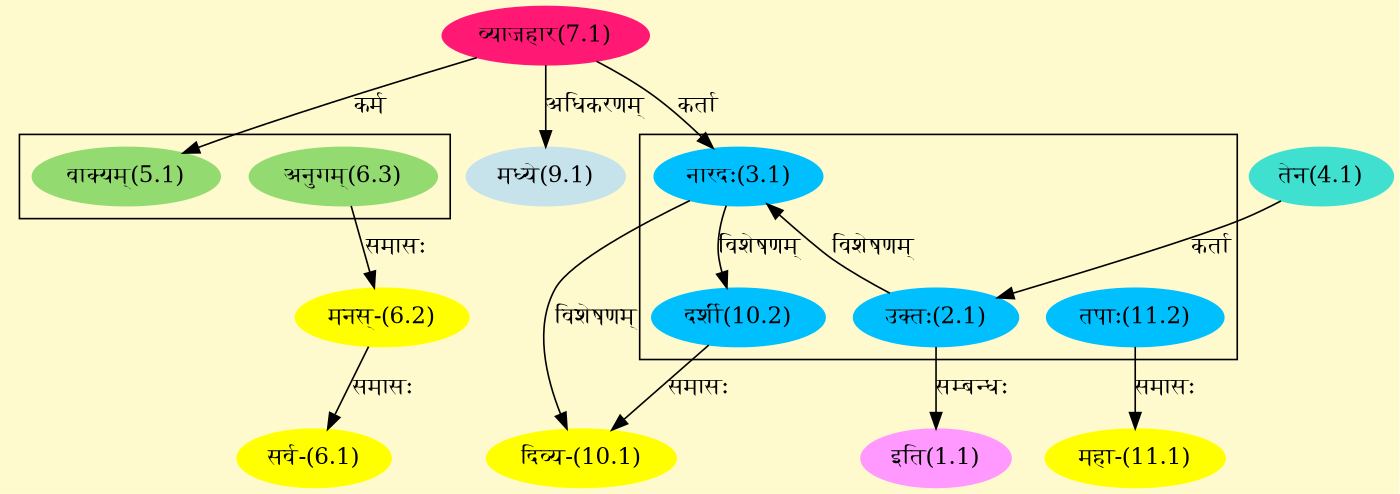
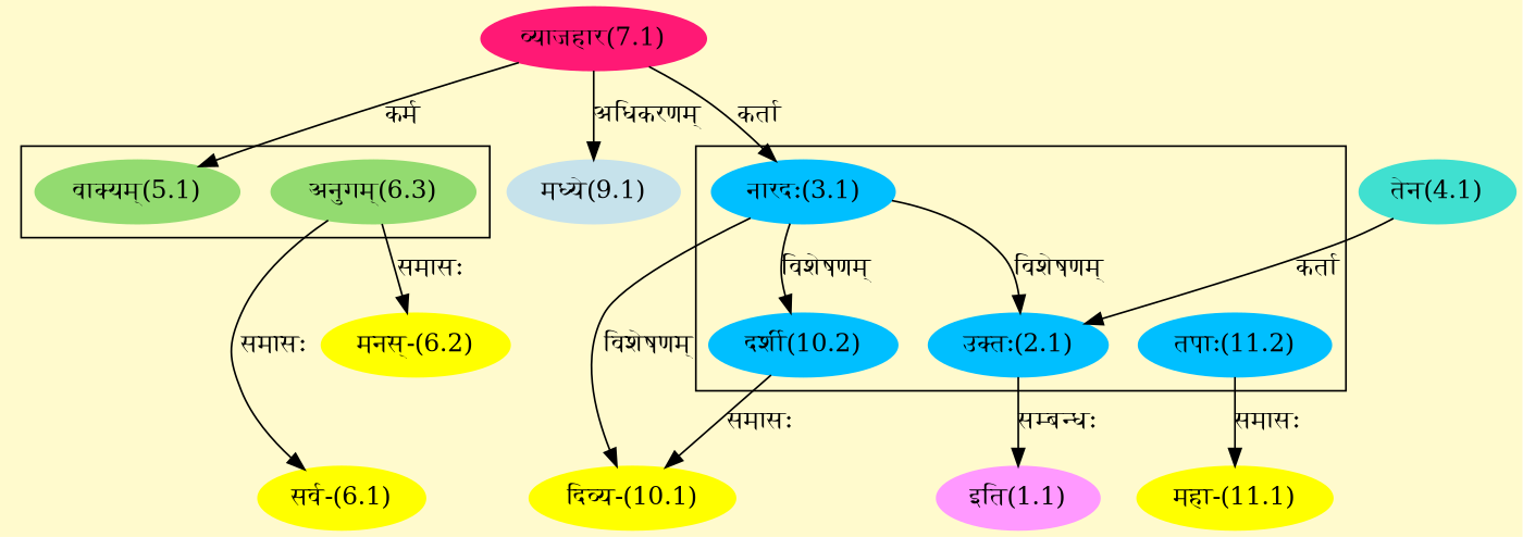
  digraph {
    bgcolor=lemonchiffon1
    compound=true
    rankdir=BT
    node [color="#00BFFF" style=filled]
    edge [dir=back]
    n1 [label="उक्तः(2.1)"]
    n2 [label="नारदः(3.1)"]
    n3 [label="दर्शी(10.2)"]
    n4 [label="तपाः(11.2)"]
    n5 [color="#93DB70" label="अनुगम्(6.3)"]
    n6 [color="#93DB70" label="वाक्यम्(5.1)"]
    n7 [color="#40E0D0" label="तेन(4.1)"]
    n8 [color="#FF1975" label="व्याजहार(7.1)"]
    n9 [color="#FF99FF" label="इति(1.1)"]
    n10 [color="#FFFF00" label="सर्व-(6.1)"]
    n11 [color="#FFFF00" label="मनस्-(6.2)"]
    n12 [color="#C6E2EB" label="मध्ये(9.1)"]
    n13 [color="#FFFF00" label="दिव्य-(10.1)"]
    n14 [color="#FFFF00" label="महा-(11.1)"]
    subgraph cluster_1 {
      n1
      n2
      n3
      n4
    }
    subgraph cluster_2 {
      n5
      n6
    }
-   n2 -> n1 [label="विशेषणम्"]
+   n1 -> n2 [label="विशेषणम्"]
    n1 -> n7 [label="कर्ता"]
    n2 -> n8 [label="कर्ता"]
    n3 -> n2 [label="विशेषणम्"]
    n6 -> n8 [label="कर्म"]
    n9 -> n1 [label="सम्बन्धः"]
-   n10 -> n11 [label="समासः"]
+   n10 -> n5 [label="समासः"]
    n11 -> n5 [label="समासः"]
    n12 -> n8 [label="अधिकरणम्"]
    n13 -> n2 [label="विशेषणम्"]
    n13 -> n3 [label="समासः"]
    n14 -> n4 [label="समासः"]
  }
